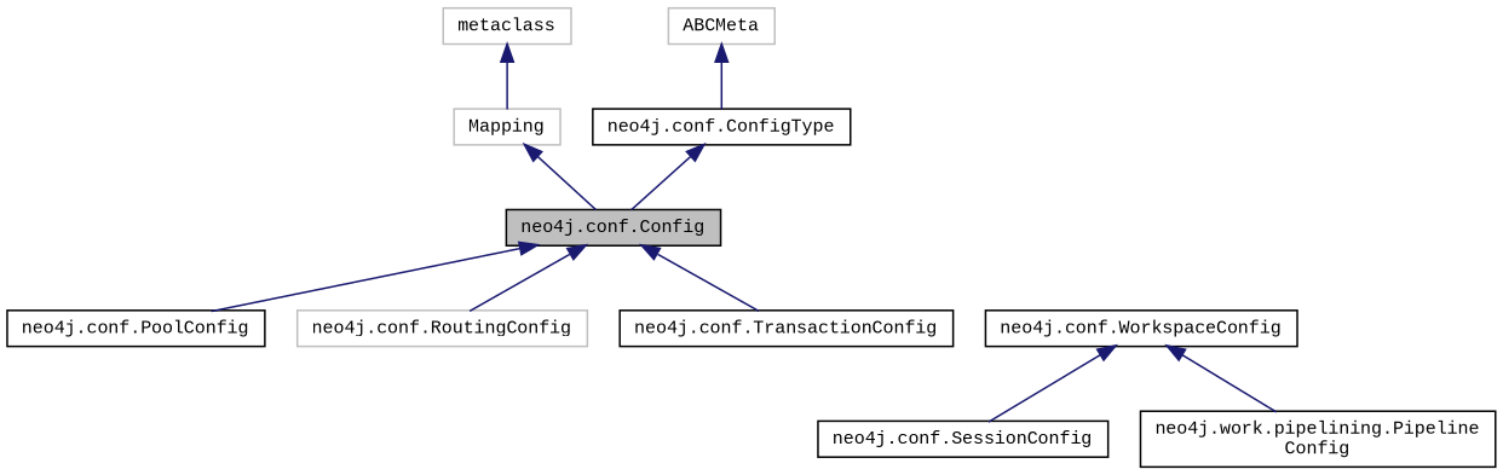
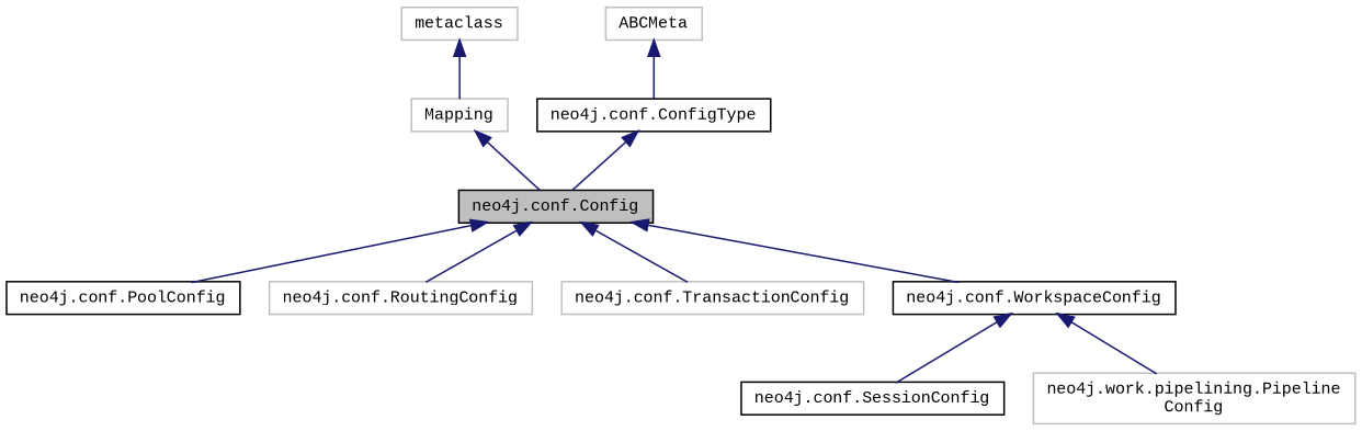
  digraph {
    fontname="Liberation Mono"
    rankdir=TB
    node [color=black fillcolor=white fontname="Liberation Mono" fontsize=10 shape=record style=filled]
    edge [color=midnightblue dir=back fontname="Liberation Mono" fontsize=10 labelfontname=Helvetica labelfontsize=10 style=solid]
    n1 [fillcolor=grey75 fontcolor=black height=0.2 label="neo4j.conf.Config" width=0.4]
    n2 [height=0.2 label="neo4j.conf.PoolConfig" width=0.4]
    n3 [color=grey75 height=0.2 label="neo4j.conf.RoutingConfig" width=0.4]
-   n4 [height=0.2 label="neo4j.conf.TransactionConfig" width=0.4]
+   n4 [color=grey75 height=0.2 label="neo4j.conf.TransactionConfig" width=0.4]
    n5 [height=0.2 label="neo4j.conf.WorkspaceConfig" width=0.4]
    n6 [height=0.2 label="neo4j.conf.SessionConfig" width=0.4]
-   n7 [height=0.2 label="neo4j.work.pipelining.Pipeline\lConfig" width=0.4]
+   n7 [color=grey75 height=0.2 label="neo4j.work.pipelining.Pipeline\lConfig" width=0.4]
    n8 [color=grey75 height=0.2 label=Mapping width=0.4]
    n9 [color=grey75 height=0.2 label=metaclass width=0.4]
    n10 [height=0.2 label="neo4j.conf.ConfigType" width=0.4]
    n11 [color=grey75 height=0.2 label=ABCMeta width=0.4]
    n1 -> n2
    n1 -> n3
    n1 -> n4
+   n1 -> n5
    n5 -> n6
    n5 -> n7
    n8 -> n1
    n9 -> n8
    n10 -> n1
    n11 -> n10
  }
